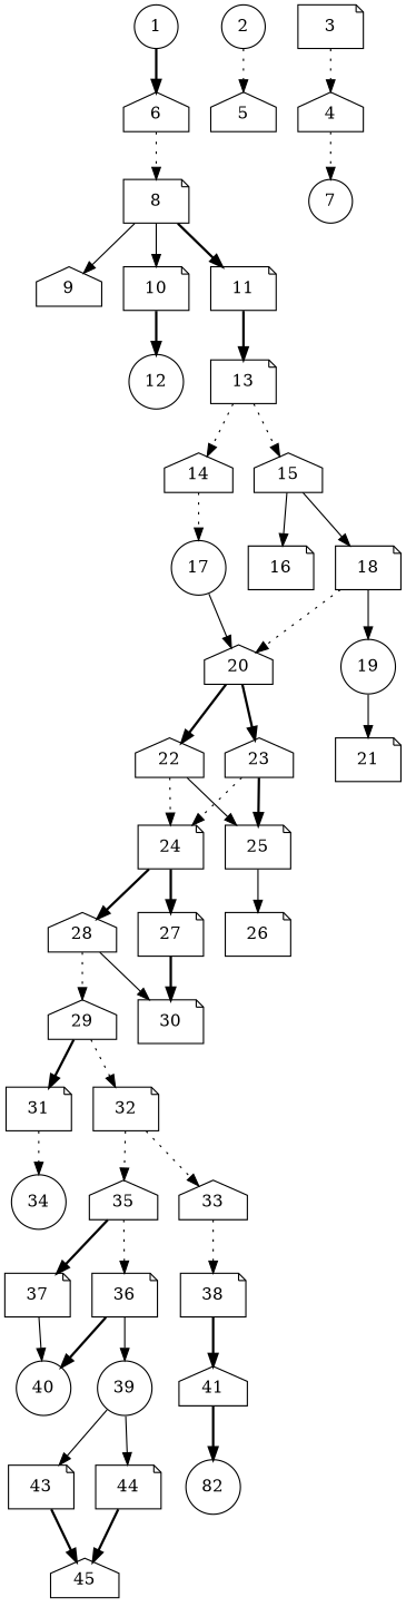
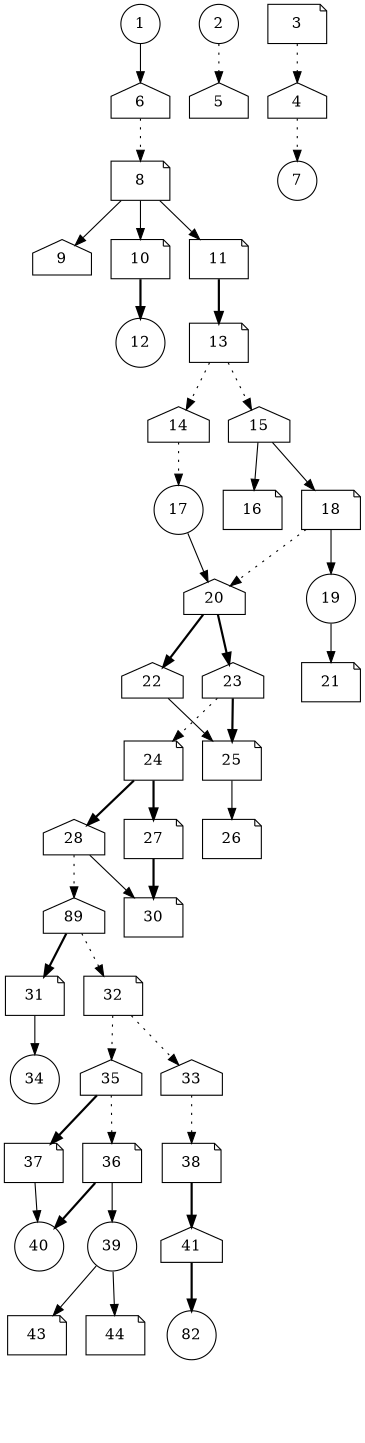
  digraph {
    node [alpha=0.05 shape=note]
    edge [style=dotted]
    1 [expect_size=13072384 shape=circle]
    6 [alpha=0.14 expect_size=39149568 shape=house]
    8 [alpha=0.08 expect_size=31758336]
    9 [alpha=0.02 expect_size=34550784 shape=house]
    10 [alpha=0.13 expect_size=17424384]
    11 [alpha=0.14 expect_size=25492480]
    2 [expect_size=50729984 shape=circle]
    5 [alpha=0.14 expect_size=37270528 shape=house]
    3 [alpha=0.02 expect_size=7980032]
    4 [alpha=0.15 expect_size=46320640 shape=house]
    7 [alpha=0.16 expect_size=42240000 shape=circle]
    12 [alpha=0.18 expect_size=36550656 shape=circle]
    13 [alpha=0.17 expect_size=49317888]
    14 [alpha=0.18 expect_size=7270400 shape=house]
    15 [alpha=0.13 expect_size=41511936 shape=house]
    17 [alpha=0.01 expect_size=12086272 shape=circle]
    16 [alpha=0.00 expect_size=26421248]
    18 [alpha=0.08 expect_size=50321408]
    20 [alpha=0.19 expect_size=28775424 shape=house]
    19 [alpha=0.15 expect_size=23145472 shape=circle]
    22 [alpha=0.12 expect_size=45693952 shape=house]
    23 [alpha=0.00 expect_size=40011776 shape=house]
    21 [alpha=0.06 expect_size=13007872]
    24 [expect_size=32913408]
    25 [alpha=0.04 expect_size=28995584]
    27 [expect_size=13421568]
    28 [expect_size=16571392 shape=house]
    26 [alpha=0.17 expect_size=12300288]
    30 [alpha=0.15 expect_size=22529024]
-   29 [alpha=0.18 expect_size=34353152 shape=house]
+   29 [alpha=0.18 expect_size=34353152 shape=house label=89]
    31 [alpha=0.01 expect_size=19795968]
    32 [alpha=0.00 expect_size=33983488]
    34 [alpha=0.17 expect_size=16389120 shape=circle]
    33 [alpha=0.18 expect_size=16206848 shape=house]
    35 [alpha=0.12 expect_size=28424192 shape=house]
    38 [alpha=0.06 expect_size=41860096]
    36 [alpha=0.15 expect_size=37153792]
    37 [alpha=0.01 expect_size=29299712]
    41 [alpha=0.08 expect_size=36549632 shape=house]
    39 [alpha=0.19 expect_size=6977536 shape=circle]
    40 [alpha=0.02 expect_size=48332800 shape=circle]
    n42 [alpha=0.11 expect_size=39063552 label=82 shape=circle]
    43 [alpha=0.09 expect_size=39997440]
    44 [alpha=0.19 expect_size=36240384]
-   45 [alpha=0.18 expect_size=29818880 shape=house]
-   1 -> 6 [style=bold]
+   1 -> 6 [style=solid]
    6 -> 8
    8 -> 9 [style=solid]
    8 -> 10 [style=solid]
-   8 -> 11 [style=bold]
+   8 -> 11 [style=solid]
    10 -> 12 [style=bold]
    11 -> 13 [style=bold]
    2 -> 5
    3 -> 4
    4 -> 7
    13 -> 14
    13 -> 15
    14 -> 17
    15 -> 16 [style=solid]
    15 -> 18 [style=solid]
    17 -> 20 [style=solid]
    18 -> 20
    18 -> 19 [style=solid]
    20 -> 22 [style=bold]
    20 -> 23 [style=bold]
    19 -> 21 [style=solid]
-   22 -> 24
    22 -> 25 [style=solid]
    23 -> 24
    23 -> 25 [style=bold]
    24 -> 27 [style=bold]
    24 -> 28 [style=bold]
    25 -> 26 [style=solid]
    27 -> 30 [style=bold]
    28 -> 30 [style=solid]
    28 -> 29
    29 -> 31 [style=bold]
    29 -> 32
-   31 -> 34
+   31 -> 34 [style=solid]
    32 -> 33
    32 -> 35
    33 -> 38
    35 -> 36
    35 -> 37 [style=bold]
    38 -> 41 [style=bold]
    36 -> 39 [style=solid]
    36 -> 40 [style=bold]
    37 -> 40 [style=solid]
    41 -> n42 [style=bold]
    39 -> 43 [style=solid]
    39 -> 44 [style=solid]
-   43 -> 45 [style=bold]
-   44 -> 45 [style=bold]
  }
